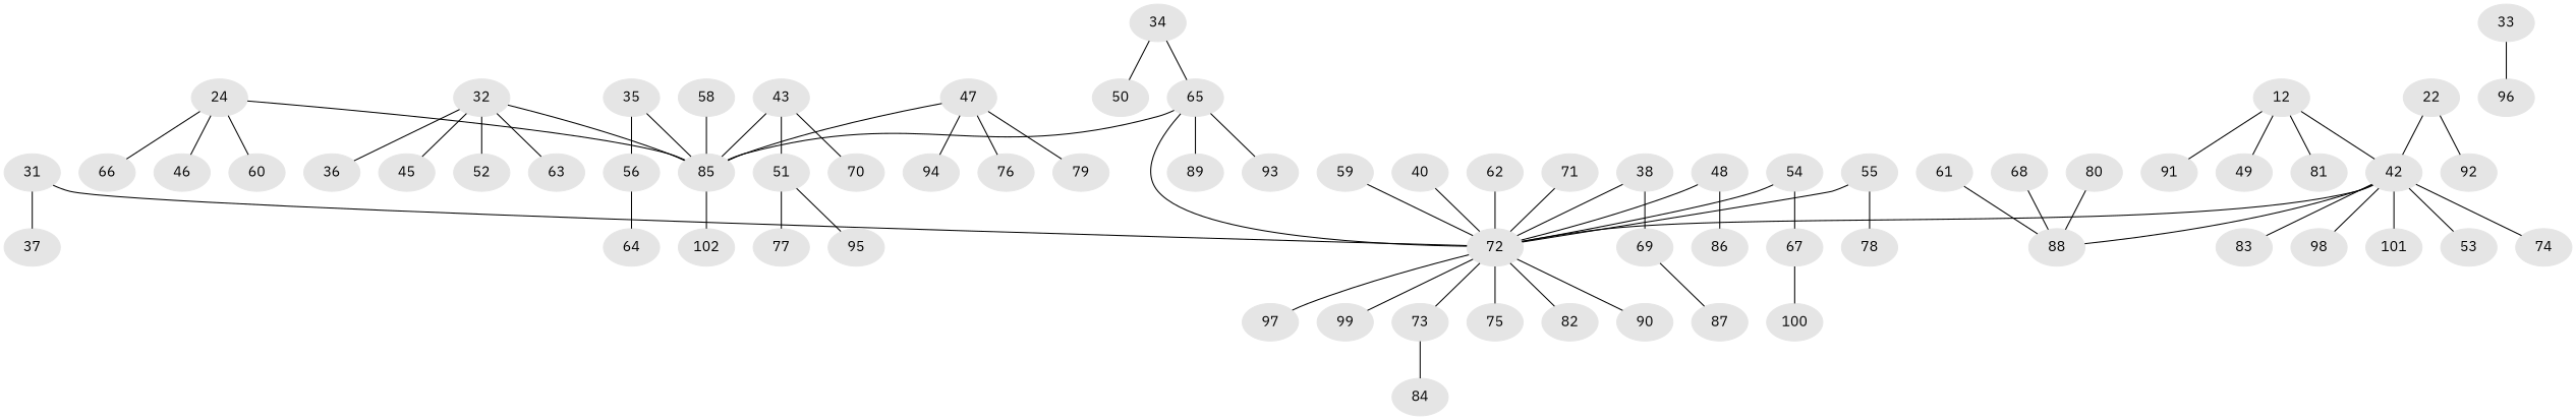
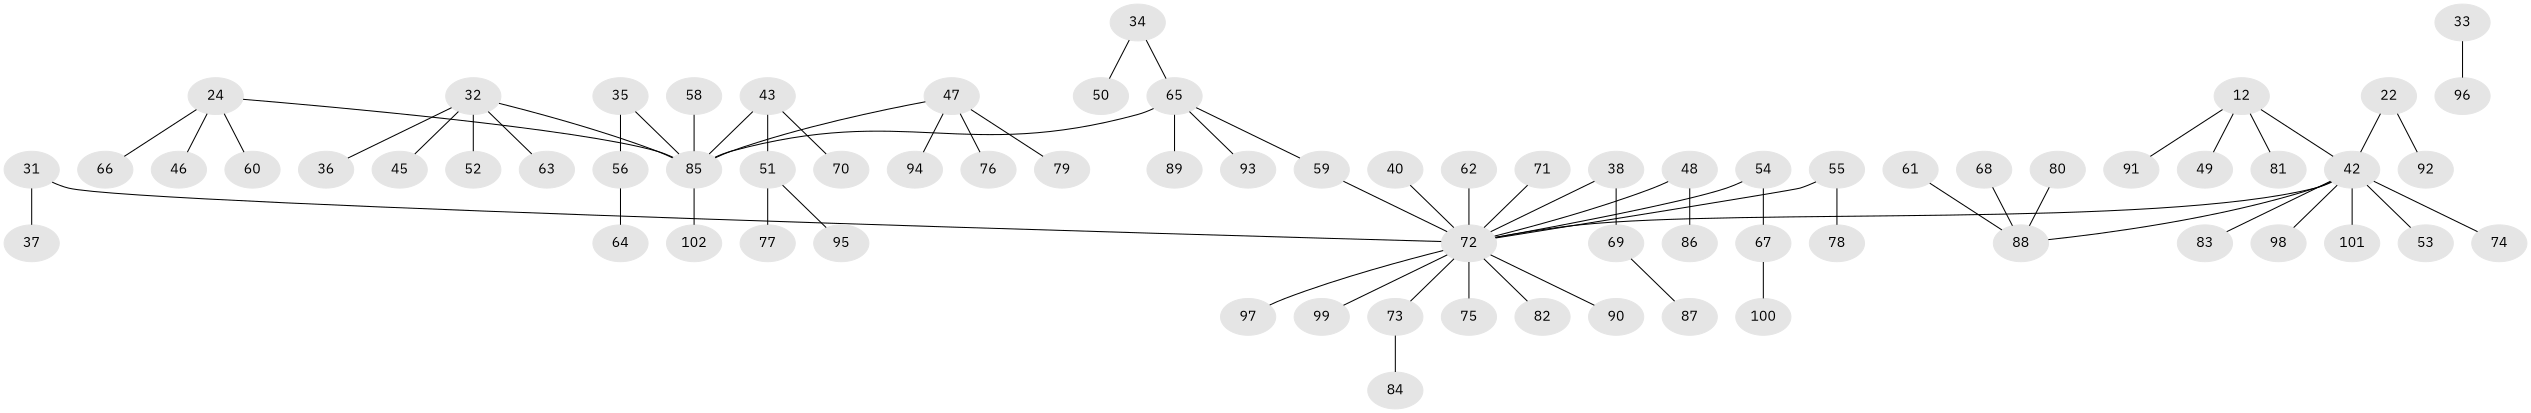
  graph {
    fontname="IBM Plex Sans"
    node [color=gray90 fontname="IBM Plex Sans" style=filled]
    edge [fontname="IBM Plex Sans"]
    42 [super="+39"]
    72 [super="+11+4+1+57+40+28"]
    53
    74
    83
    88 [super="+41+25+7"]
    98
    101
    12
    49
    81
    91
    22
    92
    24
    46
    60
    66
    85 [super="+14+27"]
    102
    31
    37
    73
    75
    82
    90
    97
    99
    32
    36
    45
    52
    63
    96 [super="+8"]
    33
    34
    50
    65 [super="+26+10+15+17"]
    89
    93
    35
    56
    64
    38
    69
    87
    43 [super="+23"]
    51
    70
    77
    95
    n52 [label=40]
    47
    76
    79
    94
    48
    86
    54
    67
    100
    55
    78
    58
    59
    61
    62
    68
    71
    84
    80
    42 -- 72
    42 -- 53
    42 -- 74
    42 -- 83
    42 -- 88
    42 -- 98
    42 -- 101
    72 -- 73
    72 -- 75
    72 -- 82
    72 -- 90
    72 -- 97
    72 -- 99
    12 -- 42
    12 -- 49
    12 -- 81
    12 -- 91
    22 -- 42
    22 -- 92
    24 -- 46
    24 -- 60
    24 -- 66
    24 -- 85
    85 -- 102
    31 -- 72
    31 -- 37
    73 -- 84
    32 -- 85
    32 -- 36
    32 -- 45
    32 -- 52
    32 -- 63
    33 -- 96
    34 -- 50
    34 -- 65
-   65 -- 72
+   65 -- 59
    65 -- 85
    65 -- 89
    65 -- 93
    35 -- 85
    35 -- 56
    56 -- 64
    38 -- 72
    38 -- 69
    69 -- 87
    43 -- 85
    43 -- 51
    43 -- 70
    51 -- 77
    51 -- 95
    n52 -- 72
    47 -- 85
    47 -- 76
    47 -- 79
    47 -- 94
    48 -- 72
    48 -- 86
    54 -- 72
    54 -- 67
    67 -- 100
    55 -- 72
    55 -- 78
    58 -- 85
    59 -- 72
    61 -- 88
    62 -- 72
    68 -- 88
    71 -- 72
    80 -- 88
  }
